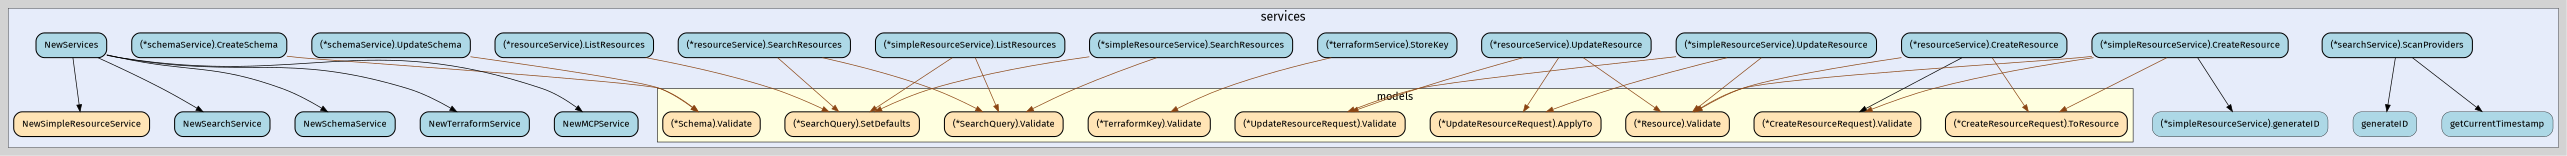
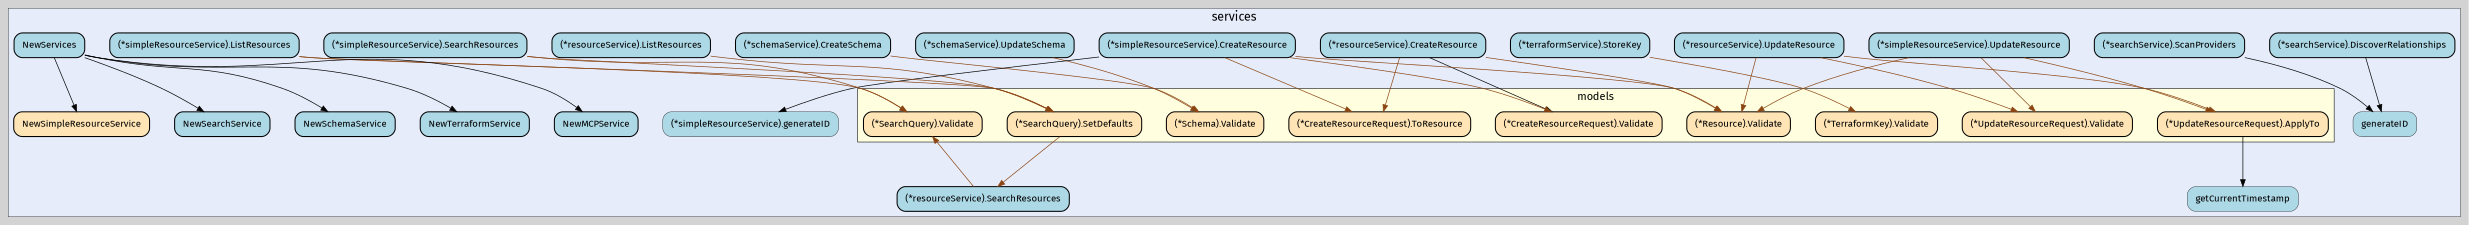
  digraph {
    bgcolor=lightgray
    fontname="Fira Sans"
    fontsize=14
    labeljust=l
    nodesep=0.5
    penwidth=0.5
    rankdir=TB
    style=solid
    node [fillcolor=lightblue fontname="Fira Sans" margin="0.16,0.0" penwidth=1.5 shape=box style="filled,rounded"]
    edge [fontname="Fira Sans" minlen=2 color=saddlebrown]
    n1 [fillcolor=moccasin label="(*CreateResourceRequest).Validate"]
    n2 [fillcolor=moccasin label="(*CreateResourceRequest).ToResource"]
    n3 [fillcolor=moccasin label="(*Resource).Validate"]
    n4 [fillcolor=moccasin label="(*TerraformKey).Validate"]
    n5 [fillcolor=moccasin label="(*SearchQuery).Validate"]
    n6 [fillcolor=moccasin label="(*SearchQuery).SetDefaults"]
    n7 [fillcolor=moccasin label="(*Schema).Validate"]
    n8 [fillcolor=moccasin label="(*UpdateResourceRequest).Validate"]
    n9 [fillcolor=moccasin label="(*UpdateResourceRequest).ApplyTo"]
+   n10 [label="(*searchService).DiscoverRelationships"]
    n11 [label=generateID penwidth=0.5]
    n12 [label="(*resourceService).CreateResource"]
    n13 [label="(*terraformService).StoreKey"]
    n14 [label="(*resourceService).ListResources"]
    n15 [label="(*searchService).ScanProviders"]
    n16 [label=getCurrentTimestamp penwidth=0.5]
    n17 [label="(*schemaService).UpdateSchema"]
    n18 [label="(*schemaService).CreateSchema"]
    n19 [label="(*simpleResourceService).CreateResource"]
    n20 [label="(*simpleResourceService).generateID" penwidth=0.5]
    n21 [label="(*simpleResourceService).ListResources"]
    n22 [label="(*resourceService).UpdateResource"]
    n23 [label="(*simpleResourceService).UpdateResource"]
    n24 [label="(*resourceService).SearchResources"]
    n25 [label=NewServices]
    n26 [fillcolor=moccasin label=NewSimpleResourceService]
    n27 [label=NewSearchService]
    n28 [label=NewSchemaService]
    n29 [label=NewTerraformService]
    n30 [label=NewMCPService]
    n31 [label="(*simpleResourceService).SearchResources"]
    subgraph cluster_1 {
      bgcolor="#e6ecfa"
      fontsize=18
      label=services
      labeljust=c
      labelloc=t
+     n10
      n11
      n12
      n13
      n14
      n15
      n16
      n17
      n18
      n19
      n20
      n21
      n22
      n23
      n24
      n25
      n26
      n27
      n28
      n29
      n30
      n31
      subgraph cluster_2 {
        bgcolor="#e6ecfa"
        fillcolor=lightyellow
        fontsize=16
        label=models
        labeljust=c
        labelloc=t
        penwidth=0.8
        rank=sink
        style=filled
        n1
        n2
        n3
        n4
        n5
        n6
        n7
        n8
        n9
      }
    }
+   n10 -> n11 [color=""]
    n12 -> n1 [color=black]
    n12 -> n2
    n12 -> n3
    n13 -> n4
    n14 -> n6
    n15 -> n11 [color=""]
-   n15 -> n16 [color=""]
+   n9 -> n16 [color=""]
    n17 -> n7
    n18 -> n7
    n19 -> n1
    n19 -> n2
    n19 -> n3
    n19 -> n20 [color=""]
    n21 -> n5
    n21 -> n6
    n22 -> n3
    n22 -> n8
    n22 -> n9
    n23 -> n3
    n23 -> n8
    n23 -> n9
    n24 -> n5
-   n24 -> n6
+   n6 -> n24
    n25 -> n26 [color=""]
    n25 -> n27 [color=""]
    n25 -> n28 [color=""]
    n25 -> n29 [color=""]
    n25 -> n30 [color=""]
    n31 -> n5
    n31 -> n6
  }
